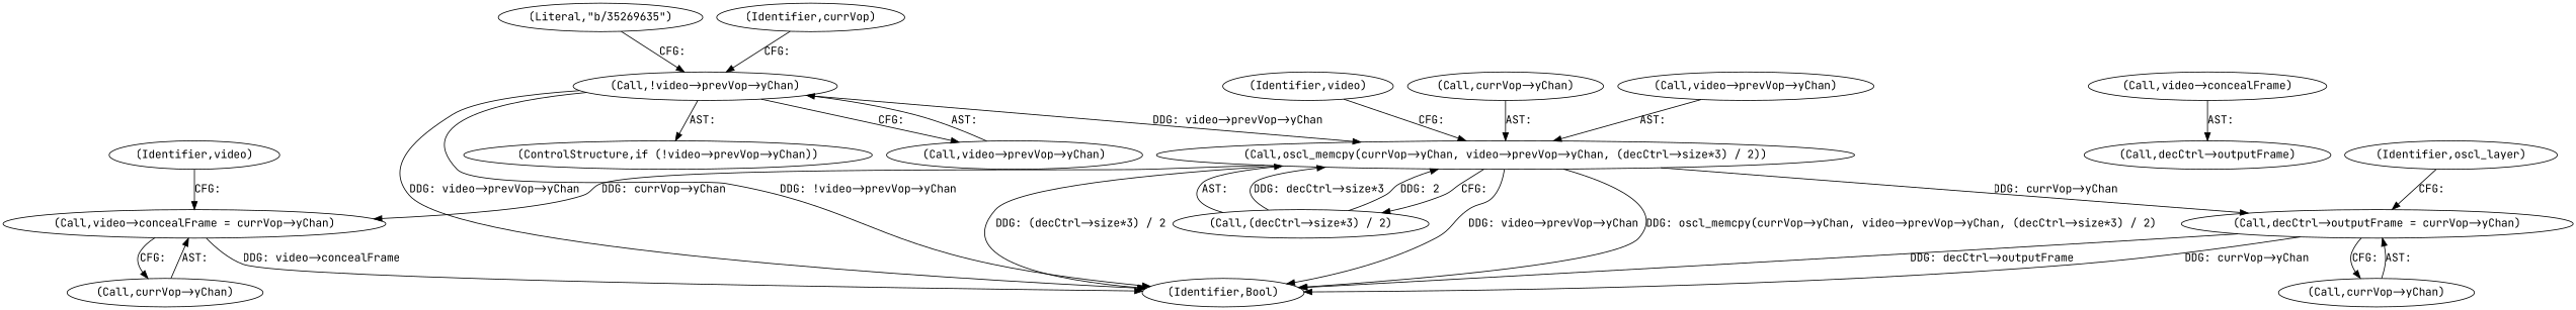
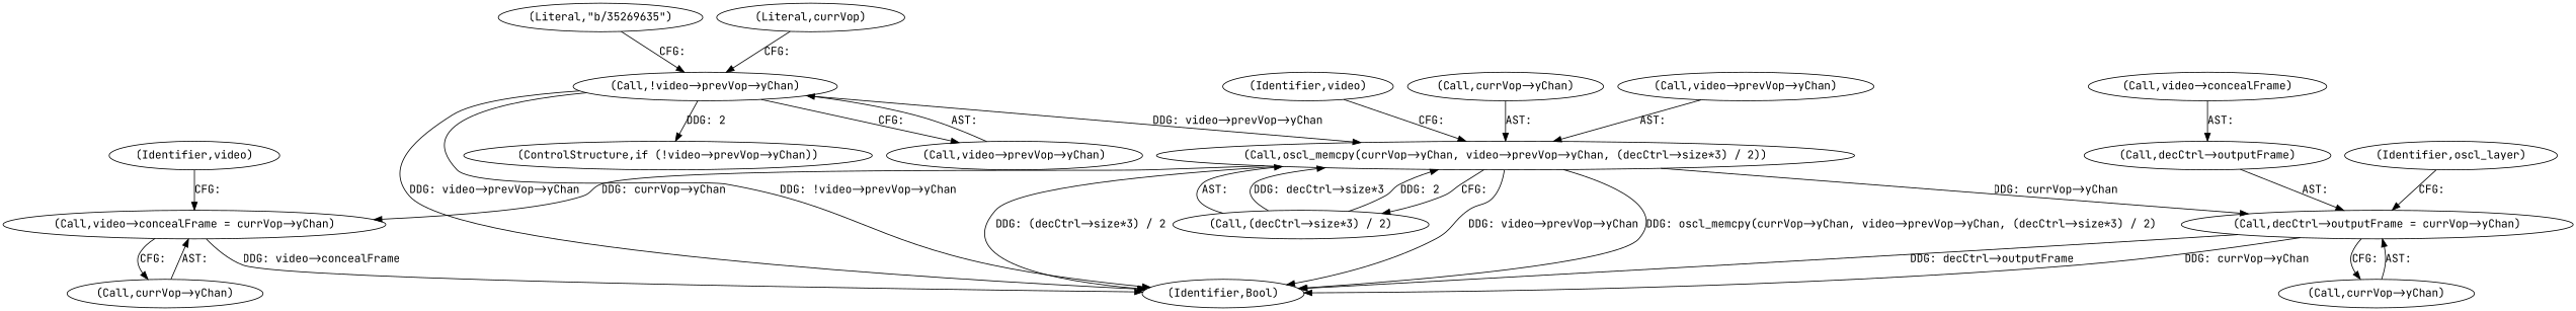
  digraph {
    fontname="JetBrains Mono"
    node [fontname="JetBrains Mono"]
    edge [fontname="JetBrains Mono"]
    n1 [label="(Call,!video->prevVop->yChan)"]
    n2 [label="(Call,oscl_memcpy(currVop->yChan, video->prevVop->yChan, (decCtrl->size*3) / 2))"]
    n3 [label="(ControlStructure,if (!video->prevVop->yChan))"]
    n4 [label="(Identifier,Bool)"]
    n5 [label="(Call,video->prevVop->yChan)"]
    n6 [label="(Call,video->concealFrame = currVop->yChan)"]
    n7 [label="(Call,decCtrl->outputFrame = currVop->yChan)"]
    n8 [label="(Call,(decCtrl->size*3) / 2)"]
    n9 [label="(Call,currVop->yChan)"]
    n10 [label="(Call,currVop->yChan)"]
    n11 [label="(Literal,\"b/35269635\")"]
    n12 [label="(Call,video->prevVop->yChan)"]
    n13 [label="(Identifier,video)"]
-   n14 [label="(Identifier,currVop)"]
+   n14 [label="(Literal,currVop)"]
    n15 [label="(Call,decCtrl->outputFrame)"]
    n16 [label="(Call,video->concealFrame)"]
    n17 [label="(Identifier,oscl_layer)"]
    n18 [label="(Identifier,video)"]
    n19 [label="(Call,currVop->yChan)"]
    n1 -> n2 [label="DDG: video->prevVop->yChan"]
-   n1 -> n3 [label="AST: "]
+   n1 -> n3 [label="DDG: 2"]
    n1 -> n4 [label="DDG: !video->prevVop->yChan"]
    n1 -> n4 [label="DDG: video->prevVop->yChan"]
    n1 -> n5 [label="CFG: "]
    n2 -> n4 [label="DDG: (decCtrl->size*3) / 2"]
    n2 -> n4 [label="DDG: video->prevVop->yChan"]
    n2 -> n4 [label="DDG: oscl_memcpy(currVop->yChan, video->prevVop->yChan, (decCtrl->size*3) / 2)"]
    n2 -> n6 [label="DDG: currVop->yChan"]
    n2 -> n7 [label="DDG: currVop->yChan"]
    n2 -> n8 [label="CFG: "]
    n5 -> n1 [label="AST: "]
    n6 -> n4 [label="DDG: video->concealFrame"]
    n6 -> n9 [label="CFG: "]
    n7 -> n4 [label="DDG: decCtrl->outputFrame"]
    n7 -> n4 [label="DDG: currVop->yChan"]
    n7 -> n10 [label="CFG: "]
    n8 -> n2 [label="AST: "]
    n8 -> n2 [label="DDG: decCtrl->size*3"]
    n8 -> n2 [label="DDG: 2"]
    n9 -> n6 [label="AST: "]
    n10 -> n7 [label="AST: "]
    n11 -> n1 [label="CFG: "]
    n12 -> n2 [label="AST: "]
    n13 -> n6 [label="CFG: "]
    n14 -> n1 [label="CFG: "]
+   n15 -> n7 [label="AST: "]
    n16 -> n15 [label="AST: "]
    n17 -> n7 [label="CFG: "]
    n18 -> n2 [label="CFG: "]
    n19 -> n2 [label="AST: "]
  }
